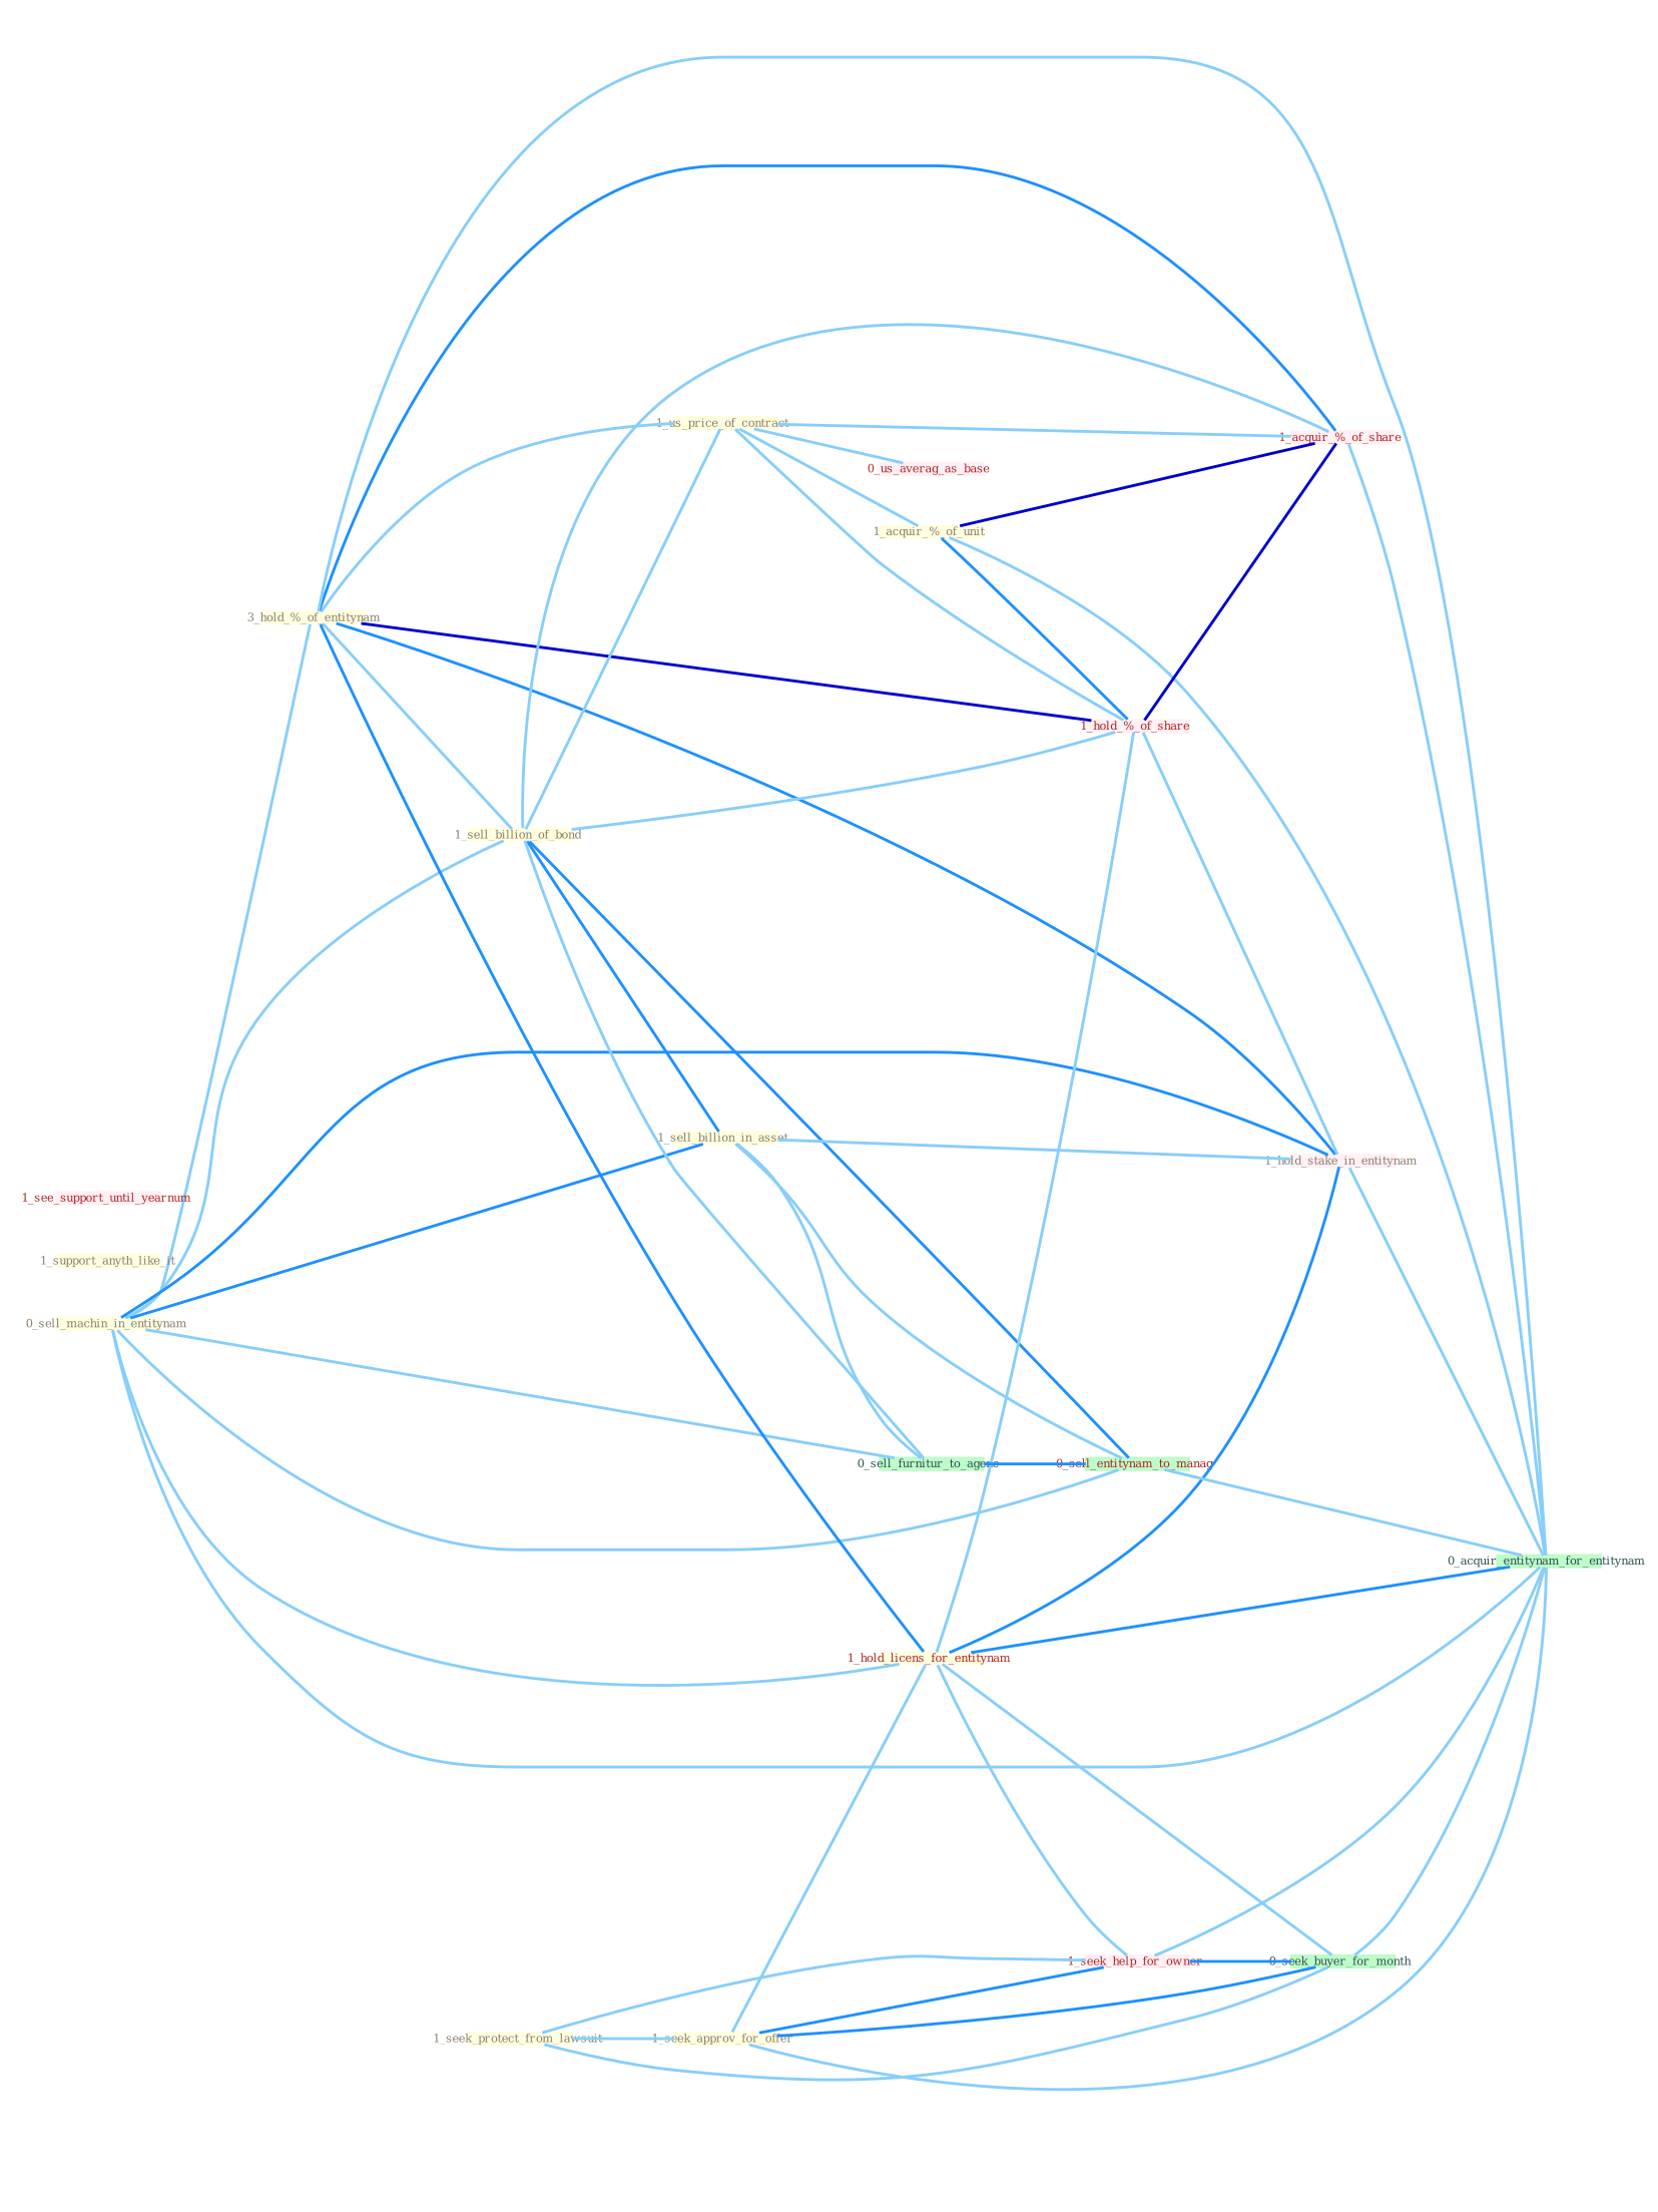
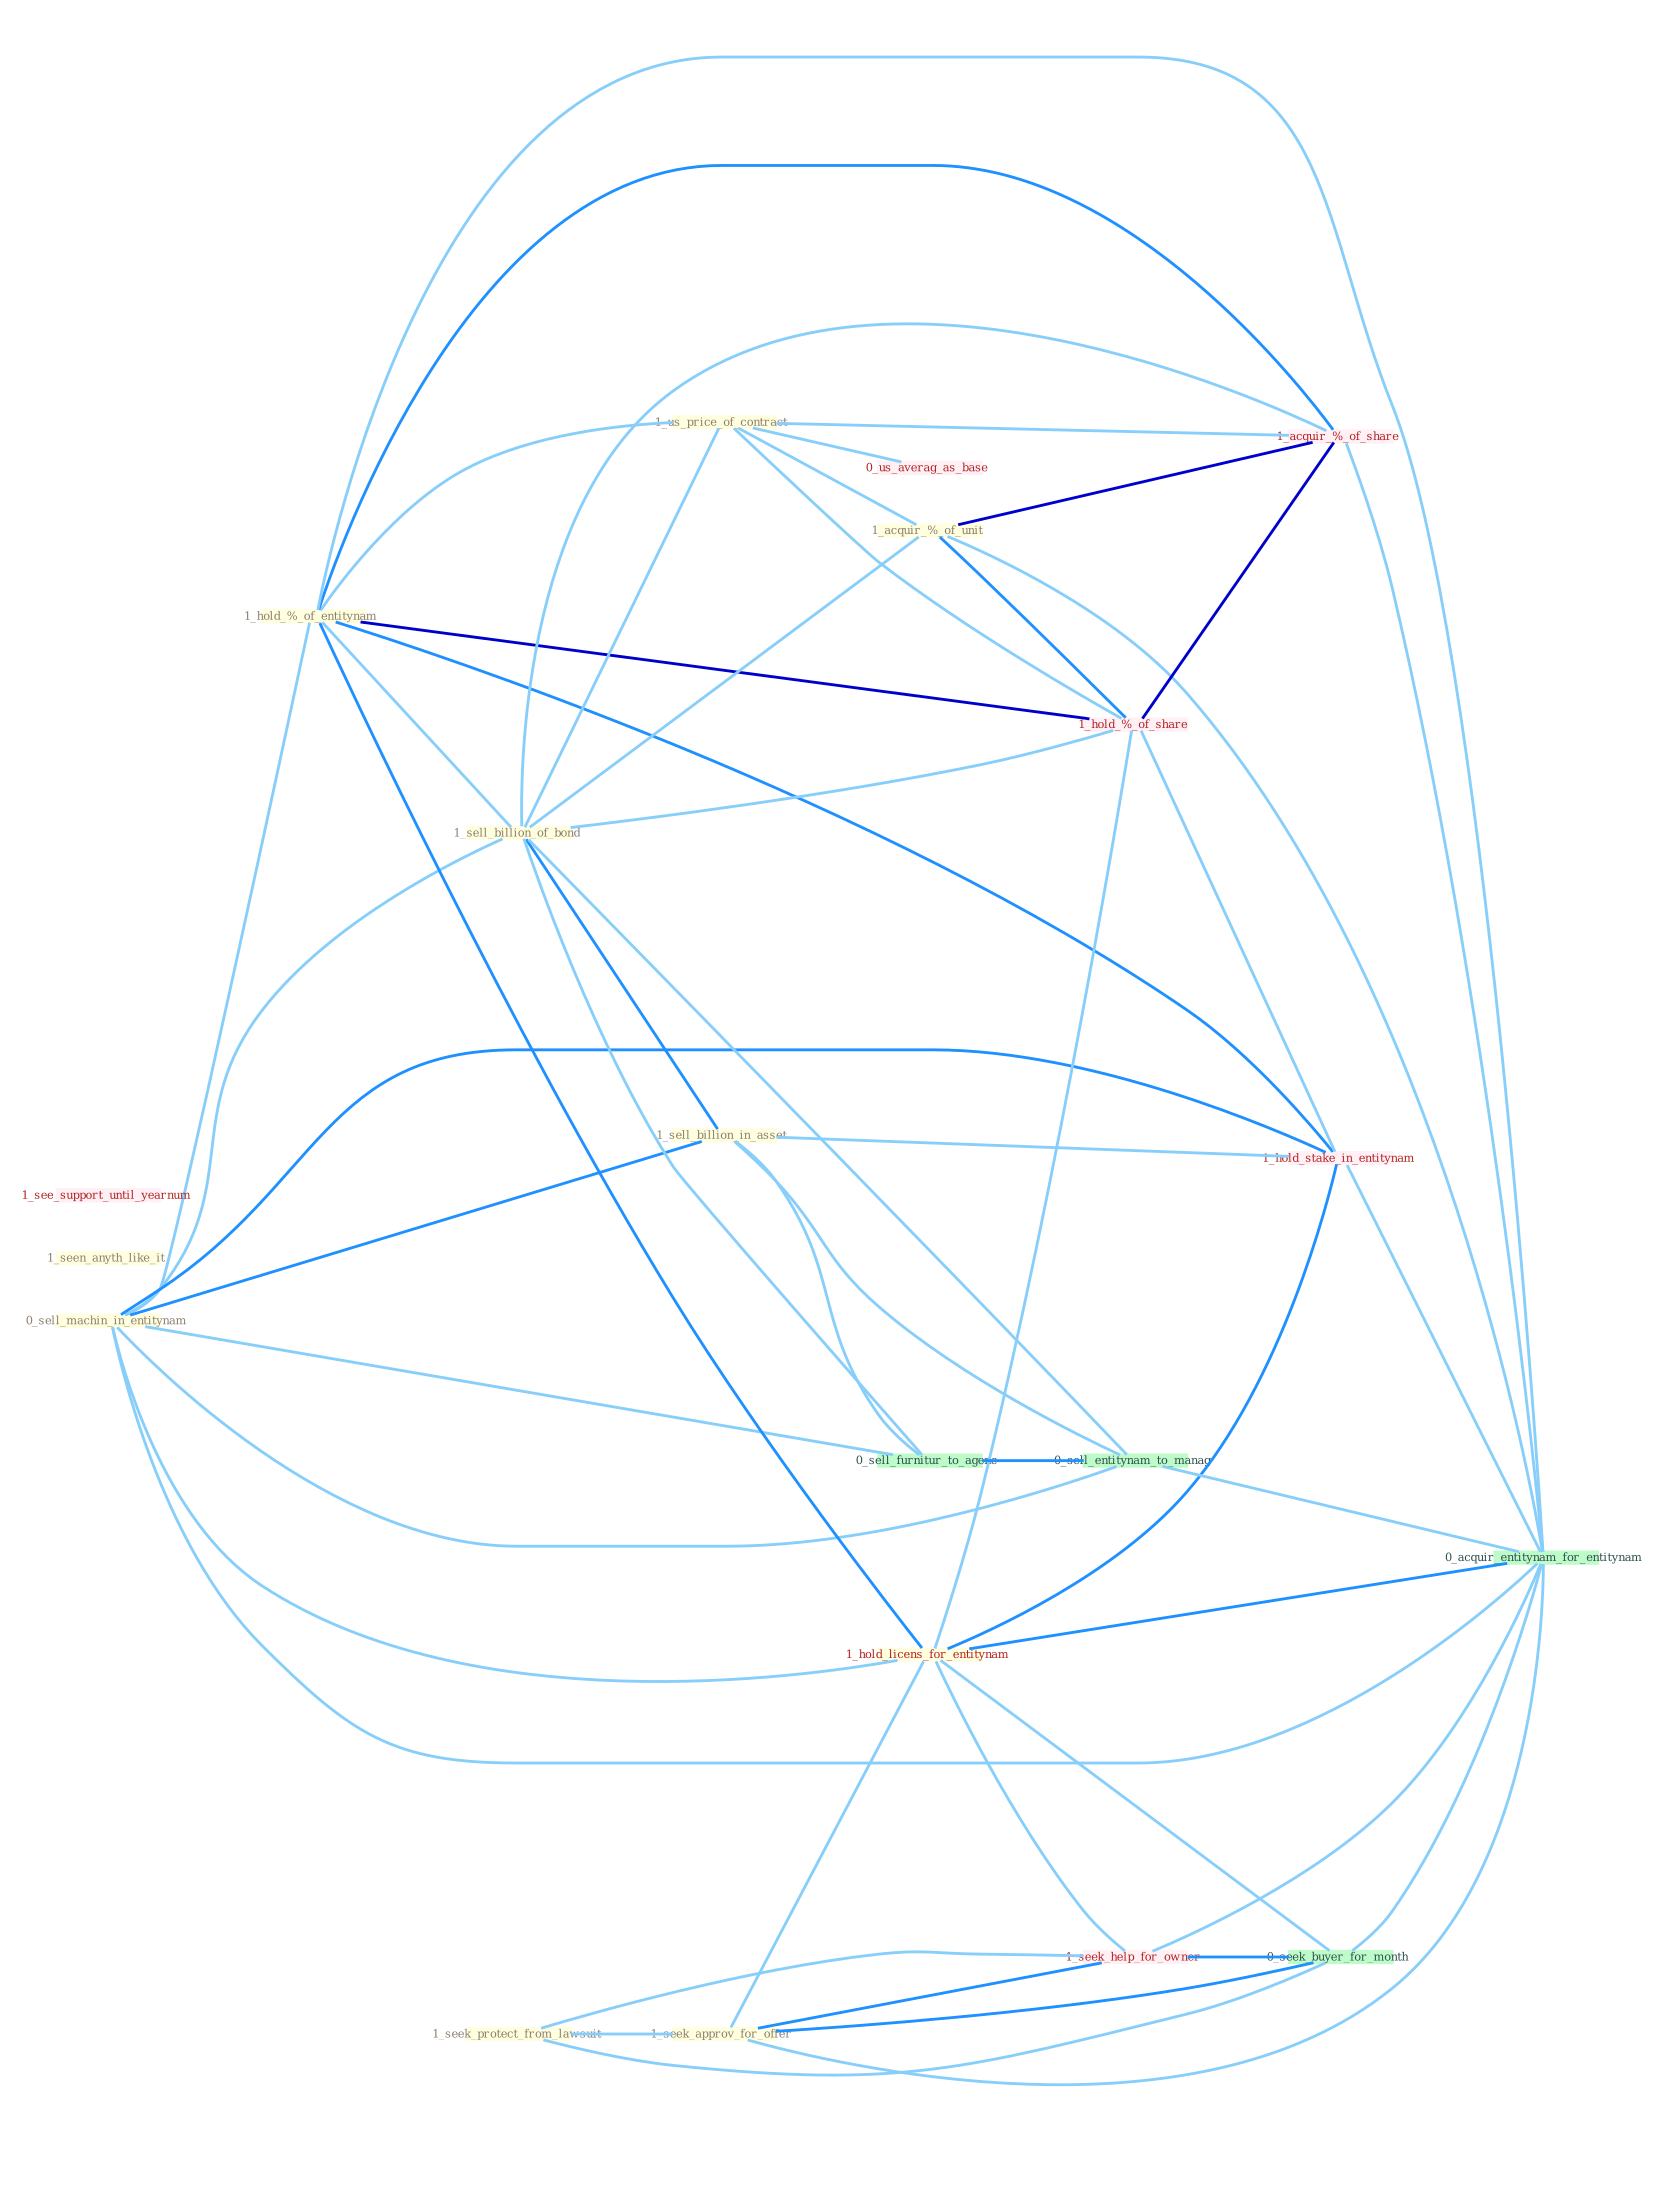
  graph {
    rankdir=LR
    node [color="#ffffe0" fixedsize=true fontcolor="#8b7d6b" fontsize=4 shape=polygon style=filled]
    edge [color="#87cefa" w=1]
    "0_sell_machin_in_entitynam " [height=.06 width=.5]
-   "1_hold_%_of_entitynam " [height=.06 width=.5 label="3_hold_%_of_entitynam"]
+   "1_hold_%_of_entitynam " [height=.06 width=.5]
    "1_sell_billion_of_bond " [height=.06 width=.5]
    "1_us_price_of_contract " [height=.06 width=.5]
    "1_seek_protect_from_lawsuit " [height=.06 width=.5]
    "1_sell_billion_in_asset " [height=.06 width=.5]
    "1_seek_approv_for_offer " [height=.06 width=.5]
-   "1_seen_anyth_like_it " [height=.06 width=.5 label="1_support_anyth_like_it"]
+   "1_seen_anyth_like_it " [height=.06 width=.5]
    "1_acquir_%_of_unit " [height=.06 width=.5]
    "1_hold_licens_for_entitynam " [fontcolor="#b22222" height=.06 width=.5]
    "1_hold_%_of_share " [color="#fff0f5" fontcolor="#b22222" height=.06 width=.5]
-   "1_hold_stake_in_entitynam " [color="#fff0f5" height=.06 width=.5]
+   "1_hold_stake_in_entitynam " [color="#fff0f5" fontcolor="#b22222" height=.06 width=.5]
    "1_seek_help_for_owner " [color="#fff0f5" fontcolor="#b22222" height=.06 width=.5]
    "1_acquir_%_of_share " [color="#fff0f5" fontcolor="#b22222" height=.06 width=.5]
    "1_see_support_until_yearnum " [color="#fff0f5" fontcolor="#b22222" height=.06 width=.5]
    "0_us_averag_as_base " [color="#fff0f5" fontcolor="#b22222" height=.06 width=.5]
    "0_sell_furnitur_to_agenc " [color="#BDFCC9" fontcolor="#2f4f4f" height=.06 width=.5]
-   "0_sell_entitynam_to_manag " [color="#BDFCC9" fontcolor="#b22222" height=.06 width=.5]
+   "0_sell_entitynam_to_manag " [color="#BDFCC9" fontcolor="#2f4f4f" height=.06 width=.5]
    "0_acquir_entitynam_for_entitynam " [color="#BDFCC9" fontcolor="#2f4f4f" height=.06 width=.5]
    "0_seek_buyer_for_month " [color="#BDFCC9" fontcolor="#2f4f4f" height=.06 width=.5]
    subgraph sub_1 {
      "0_sell_machin_in_entitynam "
      "1_hold_%_of_entitynam "
      "1_sell_billion_of_bond "
      "1_us_price_of_contract "
      "1_seek_protect_from_lawsuit "
      "1_sell_billion_in_asset "
      "1_seek_approv_for_offer "
      "1_seen_anyth_like_it "
      "1_acquir_%_of_unit "
      "1_hold_licens_for_entitynam "
    }
    subgraph sub_2 {
      "1_hold_%_of_share "
      "1_hold_stake_in_entitynam "
      "1_seek_help_for_owner "
      "1_acquir_%_of_share "
      "1_see_support_until_yearnum "
      "0_us_averag_as_base "
    }
    "0_sell_machin_in_entitynam " -- "1_hold_%_of_entitynam "
    "0_sell_machin_in_entitynam " -- "1_sell_billion_of_bond "
    "0_sell_machin_in_entitynam " -- "1_sell_billion_in_asset " [color="#1e90ff" w=2]
    "0_sell_machin_in_entitynam " -- "1_hold_licens_for_entitynam "
    "0_sell_machin_in_entitynam " -- "1_hold_stake_in_entitynam " [color="#1e90ff" w=2]
    "0_sell_machin_in_entitynam " -- "0_sell_furnitur_to_agenc "
    "0_sell_machin_in_entitynam " -- "0_sell_entitynam_to_manag "
    "0_sell_machin_in_entitynam " -- "0_acquir_entitynam_for_entitynam "
    "1_hold_%_of_entitynam " -- "1_sell_billion_of_bond "
    "1_hold_%_of_entitynam " -- "1_us_price_of_contract "
    "1_hold_%_of_entitynam " -- "1_hold_licens_for_entitynam " [color="#1e90ff" w=2]
    "1_hold_%_of_entitynam " -- "1_hold_%_of_share " [color="#0000cd" w=3]
    "1_hold_%_of_entitynam " -- "1_hold_stake_in_entitynam " [color="#1e90ff" w=2]
    "1_hold_%_of_entitynam " -- "1_acquir_%_of_share " [color="#1e90ff" w=2]
    "1_hold_%_of_entitynam " -- "0_acquir_entitynam_for_entitynam "
    "1_sell_billion_of_bond " -- "1_us_price_of_contract "
    "1_sell_billion_of_bond " -- "1_sell_billion_in_asset " [color="#1e90ff" w=2]
+   "1_sell_billion_of_bond " -- "1_acquir_%_of_unit "
    "1_sell_billion_of_bond " -- "1_hold_%_of_share "
    "1_sell_billion_of_bond " -- "1_acquir_%_of_share "
    "1_sell_billion_of_bond " -- "0_sell_furnitur_to_agenc "
-   "1_sell_billion_of_bond " -- "0_sell_entitynam_to_manag " [color="#1e90ff"]
+   "1_sell_billion_of_bond " -- "0_sell_entitynam_to_manag "
    "1_us_price_of_contract " -- "1_acquir_%_of_unit "
    "1_us_price_of_contract " -- "1_hold_%_of_share "
    "1_us_price_of_contract " -- "1_acquir_%_of_share "
    "1_us_price_of_contract " -- "0_us_averag_as_base "
    "1_seek_protect_from_lawsuit " -- "1_seek_approv_for_offer "
    "1_seek_protect_from_lawsuit " -- "1_seek_help_for_owner "
    "1_seek_protect_from_lawsuit " -- "0_seek_buyer_for_month "
    "1_sell_billion_in_asset " -- "1_hold_stake_in_entitynam "
    "1_sell_billion_in_asset " -- "0_sell_furnitur_to_agenc "
    "1_sell_billion_in_asset " -- "0_sell_entitynam_to_manag "
    "1_seek_approv_for_offer " -- "1_hold_licens_for_entitynam "
    "1_seek_approv_for_offer " -- "1_seek_help_for_owner " [color="#1e90ff" w=2]
    "1_seek_approv_for_offer " -- "0_acquir_entitynam_for_entitynam "
    "1_seek_approv_for_offer " -- "0_seek_buyer_for_month " [color="#1e90ff" w=2]
    "1_acquir_%_of_unit " -- "1_hold_%_of_share " [color="#1e90ff" w=2]
    "1_acquir_%_of_unit " -- "1_acquir_%_of_share " [color="#0000cd" w=3]
    "1_acquir_%_of_unit " -- "0_acquir_entitynam_for_entitynam "
    "1_hold_licens_for_entitynam " -- "1_hold_%_of_share "
    "1_hold_licens_for_entitynam " -- "1_hold_stake_in_entitynam " [color="#1e90ff" w=2]
    "1_hold_licens_for_entitynam " -- "1_seek_help_for_owner "
    "1_hold_licens_for_entitynam " -- "0_acquir_entitynam_for_entitynam " [color="#1e90ff" w=2]
    "1_hold_licens_for_entitynam " -- "0_seek_buyer_for_month "
    "1_hold_%_of_share " -- "1_hold_stake_in_entitynam "
    "1_hold_%_of_share " -- "1_acquir_%_of_share " [color="#0000cd" w=3]
    "1_hold_stake_in_entitynam " -- "0_acquir_entitynam_for_entitynam "
    "1_seek_help_for_owner " -- "0_acquir_entitynam_for_entitynam "
    "1_seek_help_for_owner " -- "0_seek_buyer_for_month " [color="#1e90ff" w=2]
    "1_acquir_%_of_share " -- "0_acquir_entitynam_for_entitynam "
    "0_sell_furnitur_to_agenc " -- "0_sell_entitynam_to_manag " [color="#1e90ff" w=2]
    "0_sell_entitynam_to_manag " -- "0_acquir_entitynam_for_entitynam "
    "0_seek_buyer_for_month " -- "0_acquir_entitynam_for_entitynam "
  }
